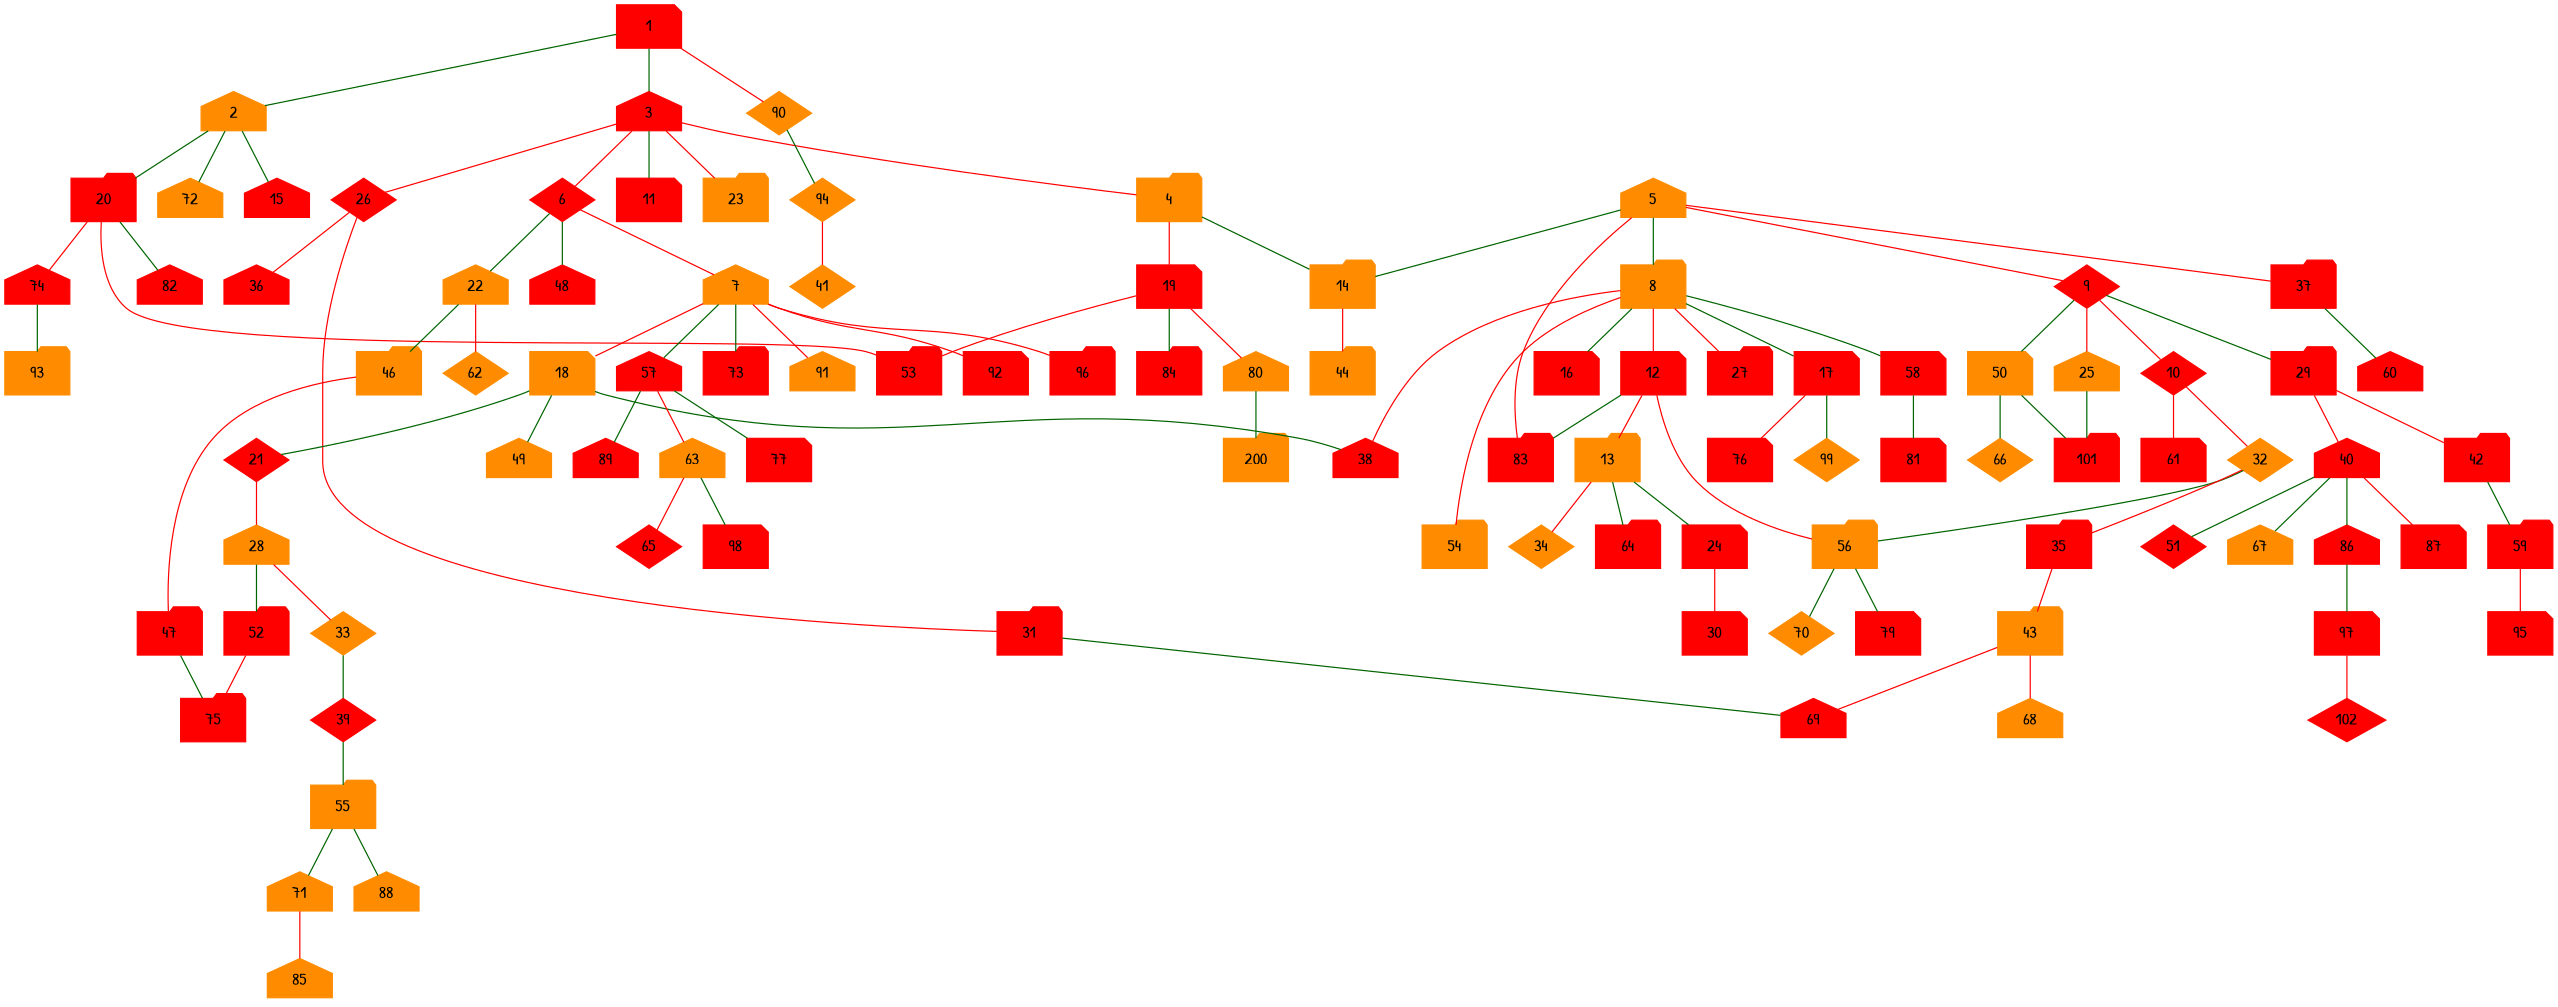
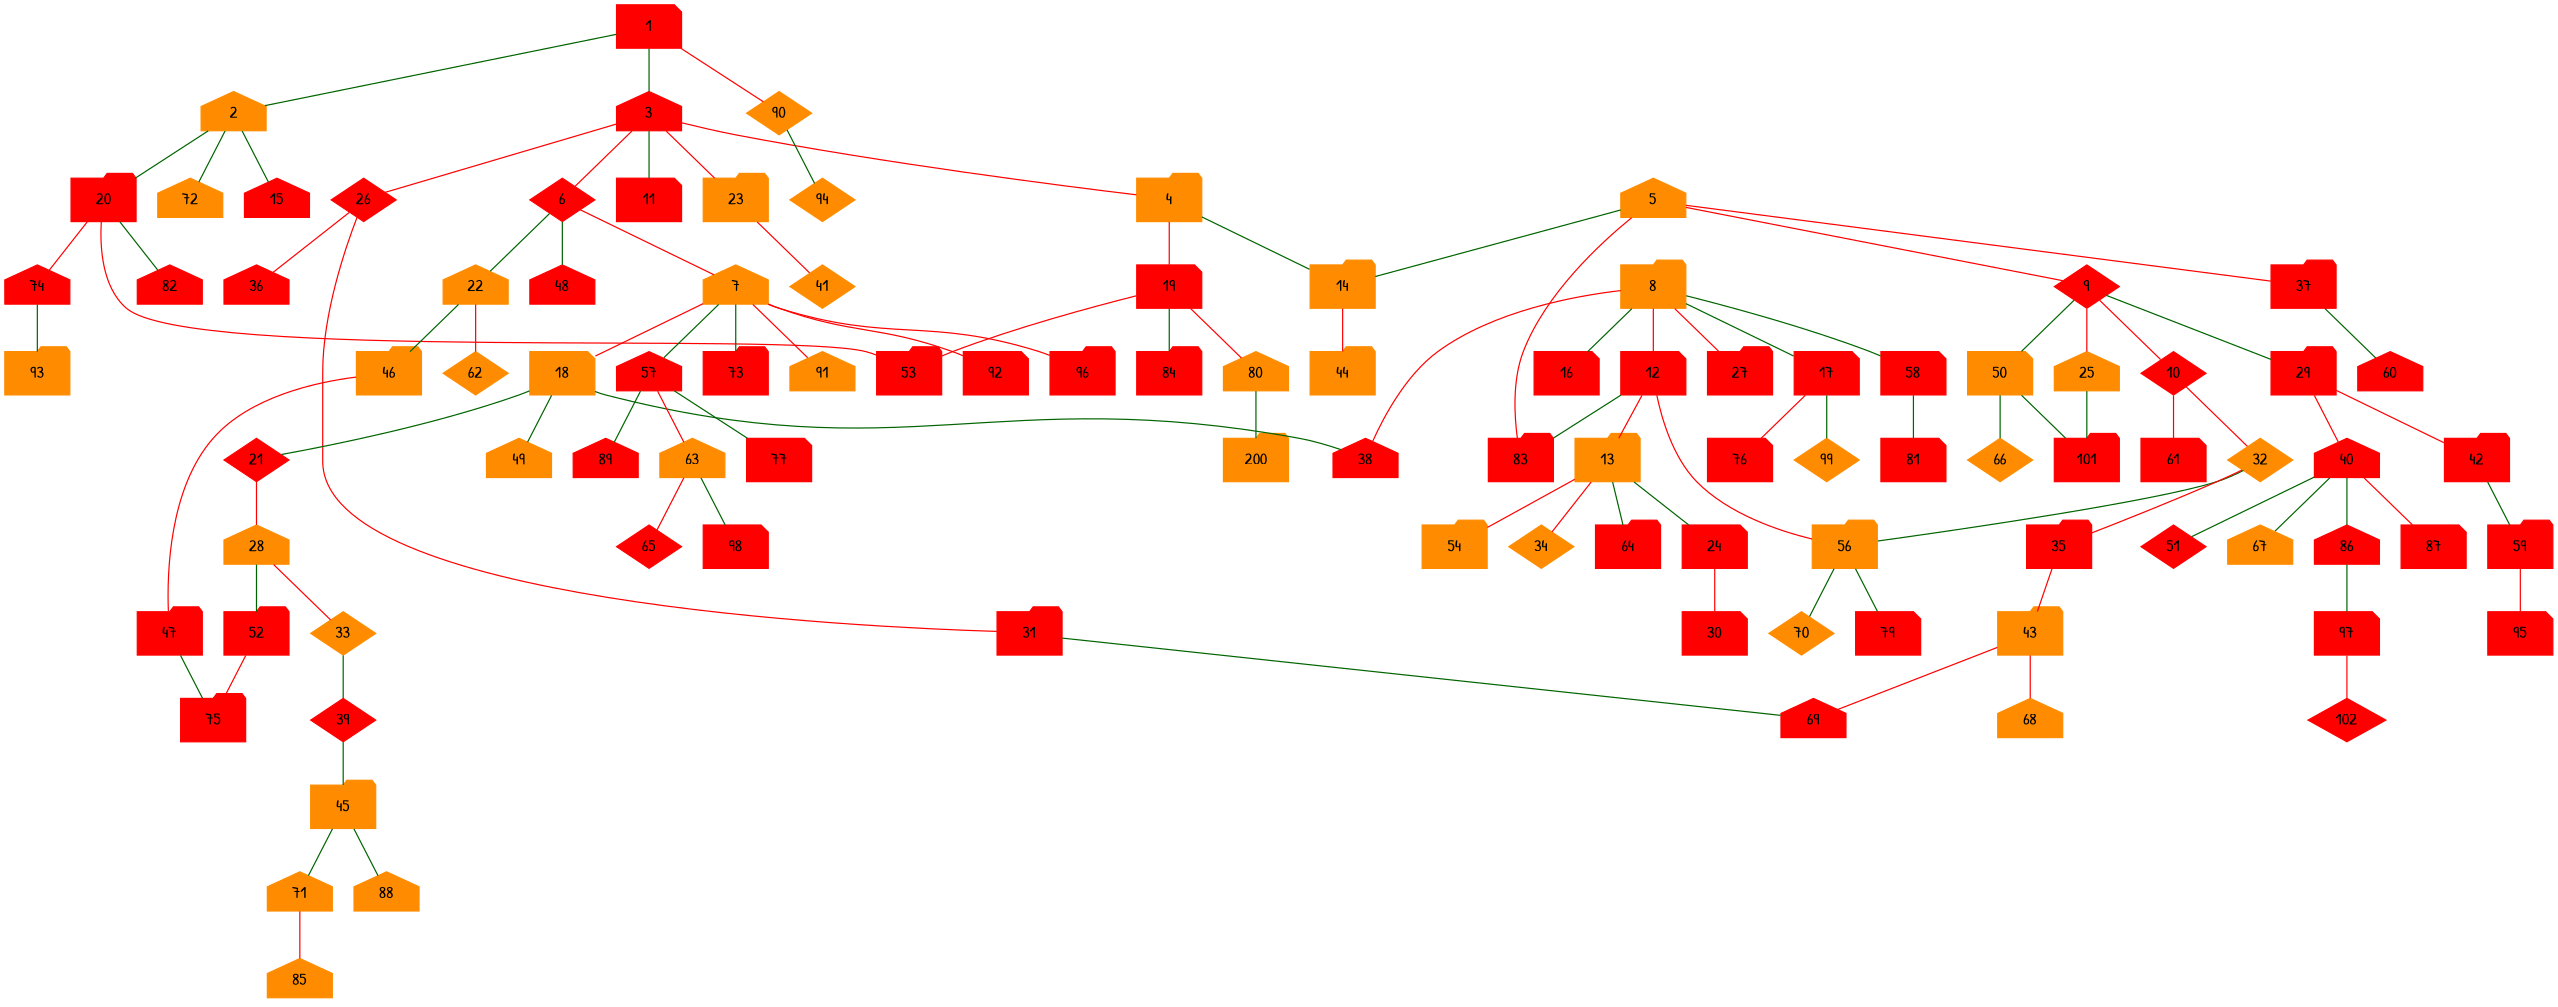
  graph {
    fontname="Patrick Hand"
    node [color=red fontname="Patrick Hand" shape=folder style=filled]
    edge [color=darkgreen fontname="Patrick Hand"]
    1 [shape=note]
    2 [color=darkorange shape=house]
    3 [shape=house]
    90 [color=darkorange shape=diamond]
    15 [shape=house]
    20
    72 [color=darkorange shape=house]
    4 [color=darkorange]
    6 [shape=diamond]
    11 [shape=note]
    23 [color=darkorange]
    26 [shape=diamond]
    94 [color=darkorange shape=diamond]
    5 [color=darkorange shape=house]
    14 [color=darkorange]
    8 [color=darkorange]
    9 [shape=diamond]
    37
    83
    53
    74 [shape=house]
    82 [shape=house]
    19 [shape=note]
    7 [color=darkorange shape=house]
    22 [color=darkorange shape=house]
    48 [shape=house]
    41 [color=darkorange shape=diamond]
    31
    36 [shape=house]
    44 [color=darkorange]
    80 [color=darkorange shape=house]
    84
    12 [shape=note]
    16 [shape=note]
    17 [shape=note]
    27
    38 [shape=house]
    58 [shape=note]
    10 [shape=diamond]
    25 [color=darkorange shape=house]
    29
    50 [color=darkorange shape=note]
    60 [shape=house]
    18 [color=darkorange shape=note]
    57 [shape=house]
    73
    91 [color=darkorange shape=house]
    92 [shape=note]
    96
    46 [color=darkorange]
    62 [color=darkorange shape=diamond]
    21 [shape=diamond]
    49 [color=darkorange shape=house]
    63 [color=darkorange shape=house]
    77 [shape=note]
    89 [shape=house]
    13 [color=darkorange]
    56 [color=darkorange]
    76 [shape=note]
    99 [color=darkorange shape=diamond]
    81 [shape=note]
    32 [color=darkorange shape=diamond]
    61 [shape=note]
    101
    40 [shape=house]
    42
    66 [color=darkorange shape=diamond]
    35
    24 [shape=note]
    34 [color=darkorange shape=diamond]
    54 [color=darkorange]
    64
    70 [color=darkorange shape=diamond]
    79 [shape=note]
    30 [shape=note]
    28 [color=darkorange shape=house]
    n77 [color=darkorange label=200]
    93 [color=darkorange]
    33 [color=darkorange shape=diamond]
    52
    47
    69 [shape=house]
    39 [shape=diamond]
    75
    51 [shape=diamond]
    67 [color=darkorange shape=house]
    86 [shape=house]
    87 [shape=note]
    59
    43 [color=darkorange]
-   45 [color=darkorange label=55]
+   45 [color=darkorange]
    68 [color=darkorange shape=house]
    71 [color=darkorange shape=house]
    88 [color=darkorange shape=house]
    97 [shape=note]
    95 [shape=note]
    85 [color=darkorange shape=house]
    65 [shape=diamond]
    98 [shape=note]
    102 [shape=diamond]
    1 -- 2
    1 -- 3
    1 -- 90 [color=red]
    2 -- 15
    2 -- 20
    2 -- 72
    3 -- 4 [color=red]
    3 -- 6 [color=red]
    3 -- 11
    3 -- 23 [color=red]
    3 -- 26 [color=red]
    90 -- 94
    20 -- 53 [color=red]
    20 -- 74 [color=red]
    20 -- 82
    4 -- 14
    4 -- 19 [color=red]
    6 -- 7 [color=red]
    6 -- 22
    6 -- 48
-   94 -- 41 [color=red]
+   23 -- 41 [color=red]
    26 -- 31 [color=red]
    26 -- 36 [color=red]
    5 -- 14
-   5 -- 8
    5 -- 9 [color=red]
    5 -- 37 [color=red]
    5 -- 83 [color=red]
    14 -- 44 [color=red]
    8 -- 12 [color=red]
    8 -- 16
    8 -- 17
    8 -- 27 [color=red]
    8 -- 38 [color=red]
    8 -- 58
    9 -- 10 [color=red]
    9 -- 25 [color=red]
    9 -- 29
    9 -- 50
    37 -- 60
    74 -- 93
    19 -- 53 [color=red]
    19 -- 80 [color=red]
    19 -- 84
    7 -- 18 [color=red]
    7 -- 57
    7 -- 73
    7 -- 91 [color=red]
    7 -- 92 [color=red]
    7 -- 96 [color=red]
    22 -- 46
    22 -- 62 [color=red]
    31 -- 69
    80 -- n77
    12 -- 83
    12 -- 13 [color=red]
    12 -- 56 [color=red]
    17 -- 76 [color=red]
    17 -- 99
    58 -- 81
    10 -- 32 [color=red]
    10 -- 61 [color=red]
    25 -- 101
    29 -- 40 [color=red]
    29 -- 42 [color=red]
    50 -- 101
    50 -- 66
    18 -- 38
    18 -- 21
    18 -- 49
    57 -- 63 [color=red]
    57 -- 77
    57 -- 89
    46 -- 47 [color=red]
    21 -- 28 [color=red]
    63 -- 65 [color=red]
    63 -- 98
    13 -- 24
    13 -- 34 [color=red]
-   8 -- 54 [color=red]
+   13 -- 54 [color=red]
    13 -- 64
    56 -- 70
    56 -- 79
    32 -- 56
    32 -- 35 [color=red]
    40 -- 51
    40 -- 67
    40 -- 86
    40 -- 87 [color=red]
    42 -- 59
    35 -- 43 [color=red]
    24 -- 30 [color=red]
    28 -- 33 [color=red]
    28 -- 52
    33 -- 39
    52 -- 75 [color=red]
    47 -- 75
    39 -- 45
    86 -- 97
    59 -- 95 [color=red]
    43 -- 69 [color=red]
    43 -- 68 [color=red]
    45 -- 71
    45 -- 88
    71 -- 85 [color=red]
    97 -- 102 [color=red]
  }
